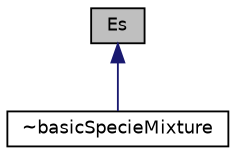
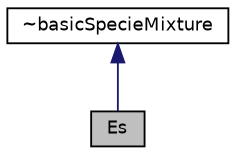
  digraph {
    rankdir=TB
    node [color=black fontname=Helvetica fontsize=10 shape=record]
    n1 [fillcolor=grey75 fontcolor=black height=0.2 label=Es style=filled width=0.4]
    n2 [height=0.2 label="~basicSpecieMixture" width=0.4]
-   n1 -> n2 [color=midnightblue dir=back fontname=Helvetica fontsize=10 labelfontname=Helvetica labelfontsize=10 style=solid]
+   n2 -> n1 [color=midnightblue dir=back fontname=Helvetica fontsize=10 labelfontname=Helvetica labelfontsize=10 style=solid]
  }
